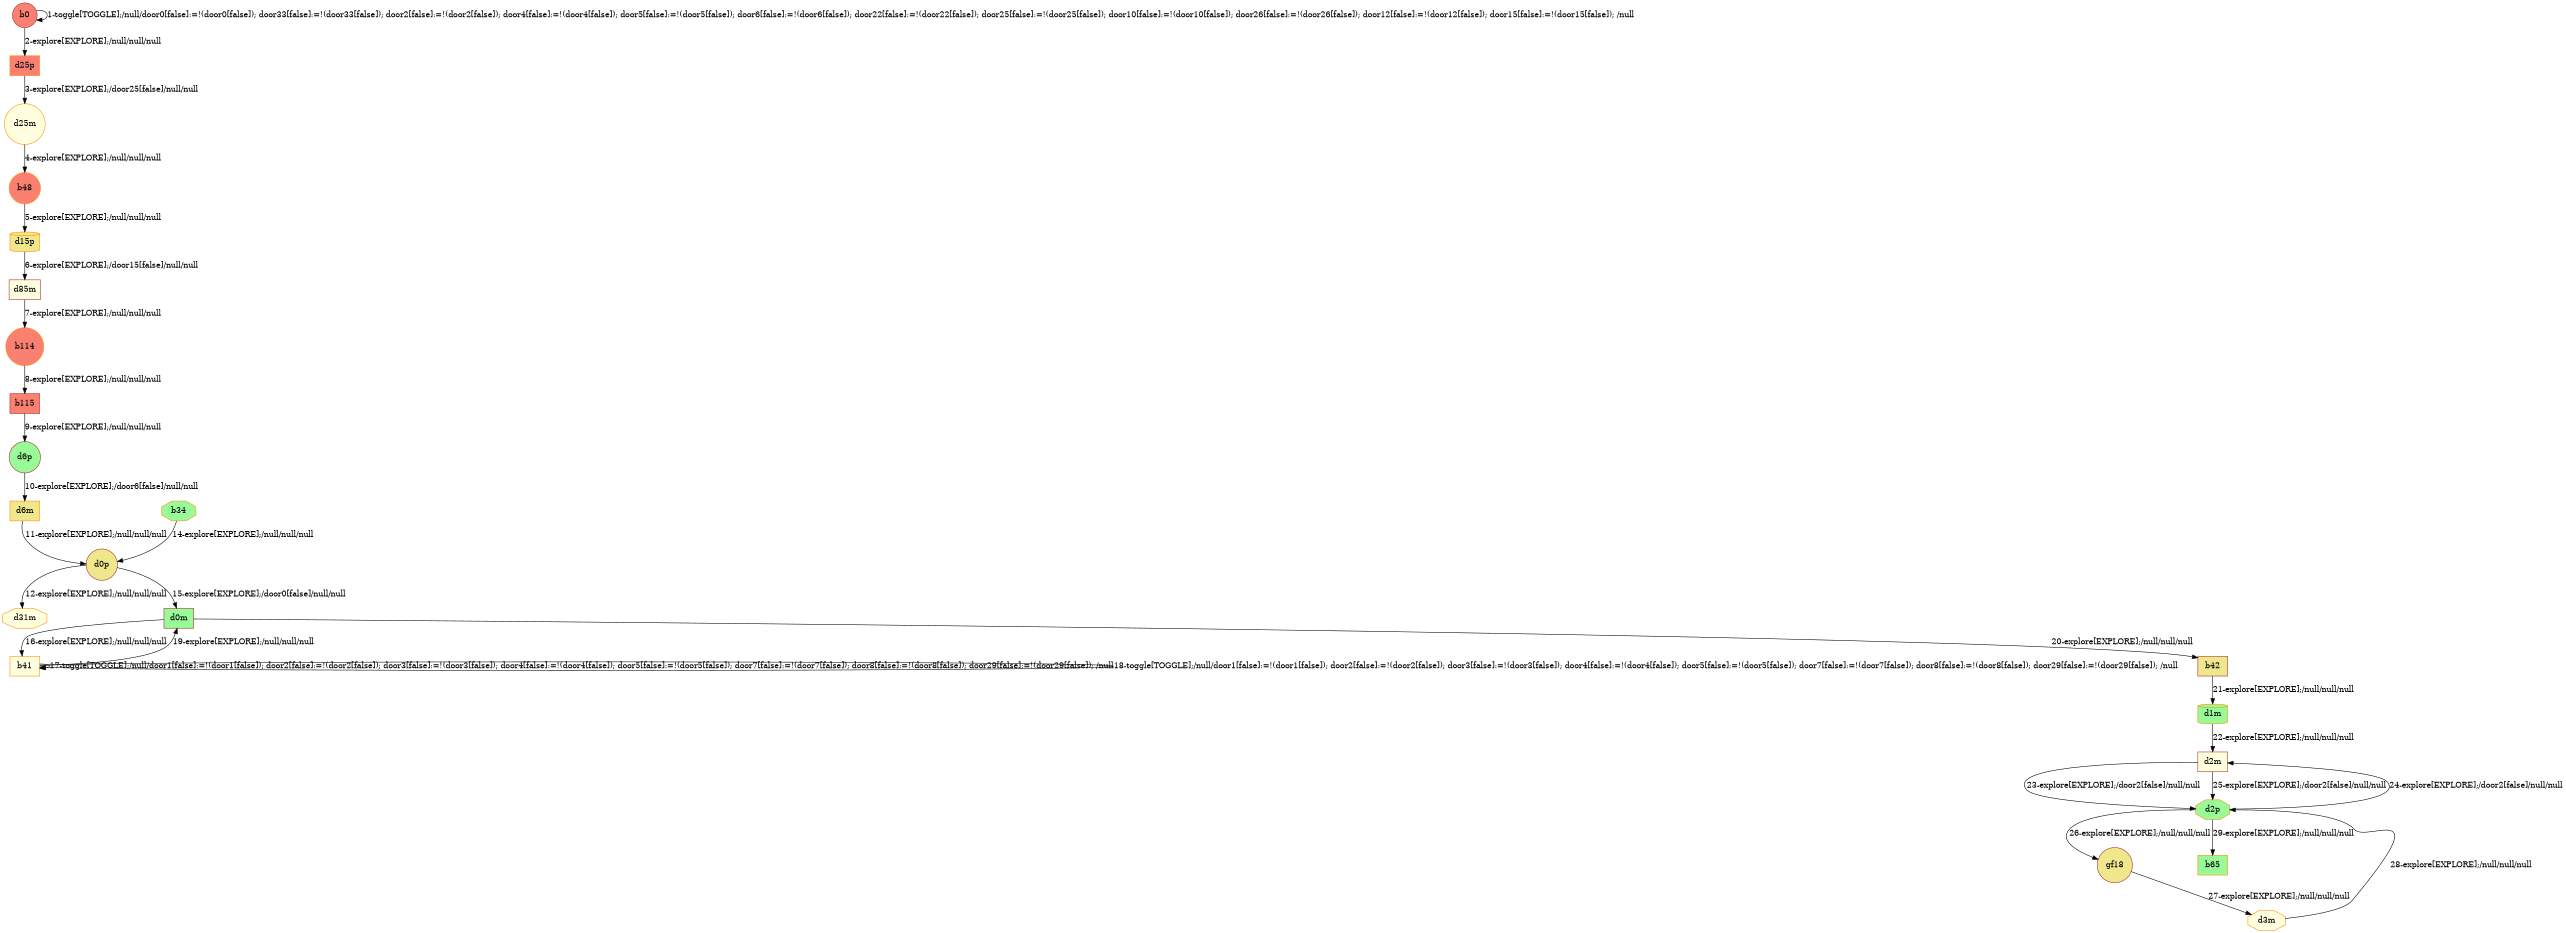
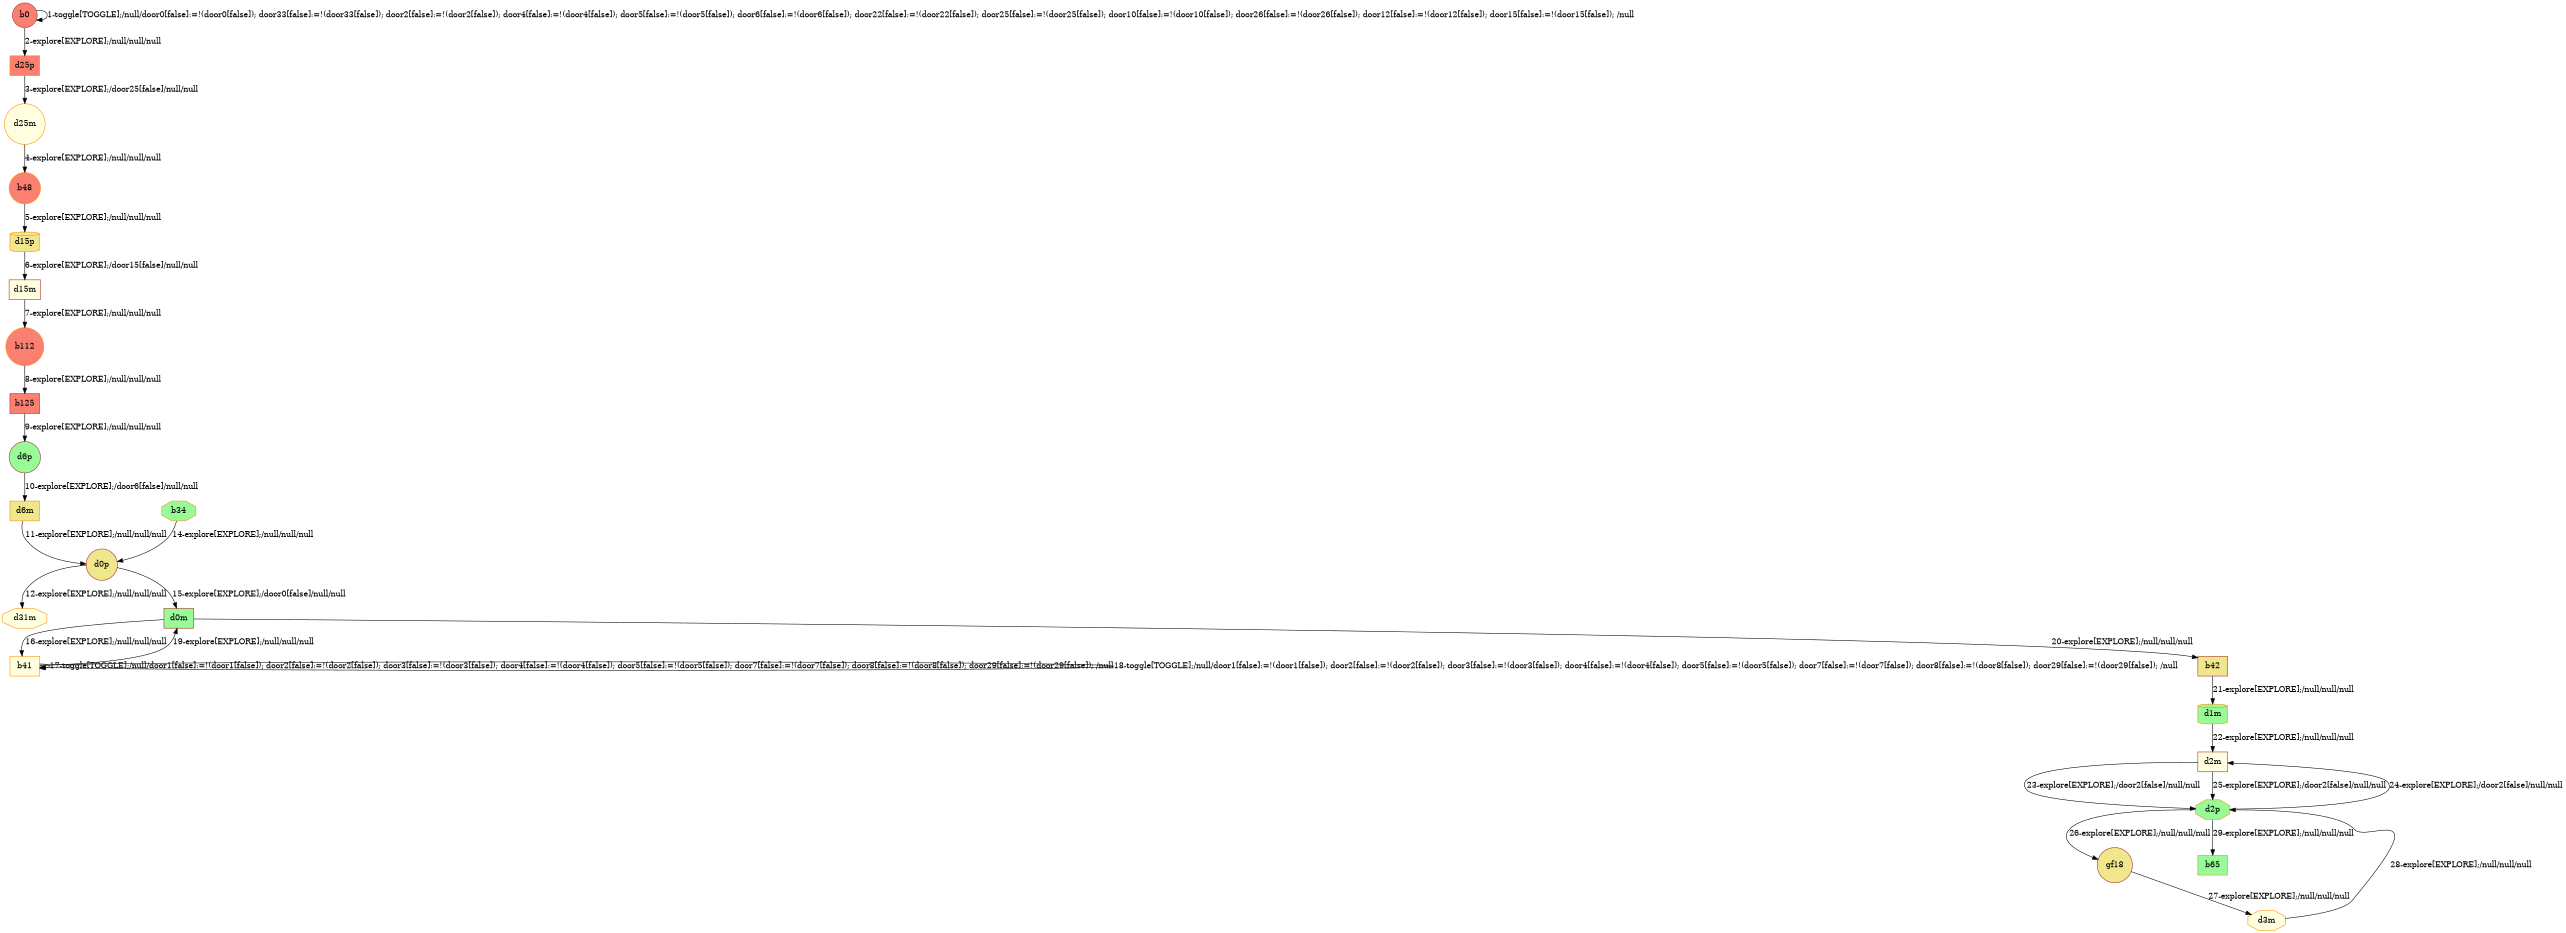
  digraph {
    node [color=darkorange fillcolor=lightyellow shape=box style=filled]
    b0 [color=brown fillcolor=salmon shape=circle]
    d25p [fillcolor=salmon]
    d25m [shape=circle]
    b48 [fillcolor=salmon shape=circle]
    d15p [fillcolor=khaki shape=cylinder]
-   d15m [color=brown label=d85m]
-   b114 [fillcolor=salmon shape=circle]
-   b115 [color=brown fillcolor=salmon]
+   d15m [color=brown]
+   b114 [fillcolor=salmon shape=circle label=b112]
+   b115 [color=brown fillcolor=salmon label=b125]
    d6p [color=brown fillcolor=palegreen shape=circle]
    d6m [fillcolor=khaki]
    d0p [color=brown fillcolor=khaki shape=circle]
    d31m [shape=octagon]
    d0m [color=brown fillcolor=palegreen]
    b41
    b42 [color=brown fillcolor=khaki]
    b34 [fillcolor=palegreen shape=octagon]
    d1m [fillcolor=palegreen shape=cylinder]
    d2m [color=brown]
    d2p [fillcolor=palegreen shape=octagon]
    gf18 [color=brown fillcolor=khaki shape=circle]
    b65 [fillcolor=palegreen]
    d3m [shape=octagon]
    b0 -> b0 [label="1-toggle[TOGGLE];/null/door0[false]:=!(door0[false]); door33[false]:=!(door33[false]); door2[false]:=!(door2[false]); door4[false]:=!(door4[false]); door5[false]:=!(door5[false]); door6[false]:=!(door6[false]); door22[false]:=!(door22[false]); door25[false]:=!(door25[false]); door10[false]:=!(door10[false]); door26[false]:=!(door26[false]); door12[false]:=!(door12[false]); door15[false]:=!(door15[false]); /null"]
    b0 -> d25p [label="2-explore[EXPLORE];/null/null/null"]
    d25p -> d25m [label="3-explore[EXPLORE];/door25[false]/null/null"]
    d25m -> b48 [label="4-explore[EXPLORE];/null/null/null"]
    b48 -> d15p [label="5-explore[EXPLORE];/null/null/null"]
    d15p -> d15m [label="6-explore[EXPLORE];/door15[false]/null/null"]
    d15m -> b114 [label="7-explore[EXPLORE];/null/null/null"]
    b114 -> b115 [label="8-explore[EXPLORE];/null/null/null"]
    b115 -> d6p [label="9-explore[EXPLORE];/null/null/null"]
    d6p -> d6m [label="10-explore[EXPLORE];/door6[false]/null/null"]
    d6m -> d0p [label="11-explore[EXPLORE];/null/null/null"]
    d0p -> d31m [label="12-explore[EXPLORE];/null/null/null"]
    d0p -> d0m [label="15-explore[EXPLORE];/door0[false]/null/null"]
    d0m -> b41 [label="16-explore[EXPLORE];/null/null/null"]
    d0m -> b42 [label="20-explore[EXPLORE];/null/null/null"]
    b41 -> d0m [label="19-explore[EXPLORE];/null/null/null"]
    b41 -> b41 [label="17-toggle[TOGGLE];/null/door1[false]:=!(door1[false]); door2[false]:=!(door2[false]); door3[false]:=!(door3[false]); door4[false]:=!(door4[false]); door5[false]:=!(door5[false]); door7[false]:=!(door7[false]); door8[false]:=!(door8[false]); door29[false]:=!(door29[false]); /null"]
    b41 -> b41 [label="18-toggle[TOGGLE];/null/door1[false]:=!(door1[false]); door2[false]:=!(door2[false]); door3[false]:=!(door3[false]); door4[false]:=!(door4[false]); door5[false]:=!(door5[false]); door7[false]:=!(door7[false]); door8[false]:=!(door8[false]); door29[false]:=!(door29[false]); /null"]
    b42 -> d1m [label="21-explore[EXPLORE];/null/null/null"]
    b34 -> d0p [label="14-explore[EXPLORE];/null/null/null"]
    d1m -> d2m [label="22-explore[EXPLORE];/null/null/null"]
    d2m -> d2p [label="23-explore[EXPLORE];/door2[false]/null/null"]
    d2m -> d2p [label="25-explore[EXPLORE];/door2[false]/null/null"]
    d2p -> d2m [label="24-explore[EXPLORE];/door2[false]/null/null"]
    d2p -> gf18 [label="26-explore[EXPLORE];/null/null/null"]
    d2p -> b65 [label="29-explore[EXPLORE];/null/null/null"]
    gf18 -> d3m [label="27-explore[EXPLORE];/null/null/null"]
    d3m -> d2p [label="28-explore[EXPLORE];/null/null/null"]
  }
